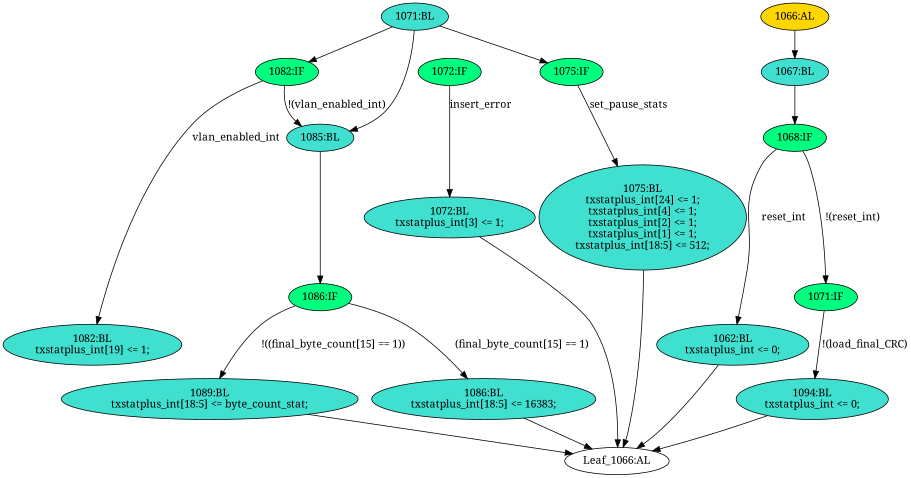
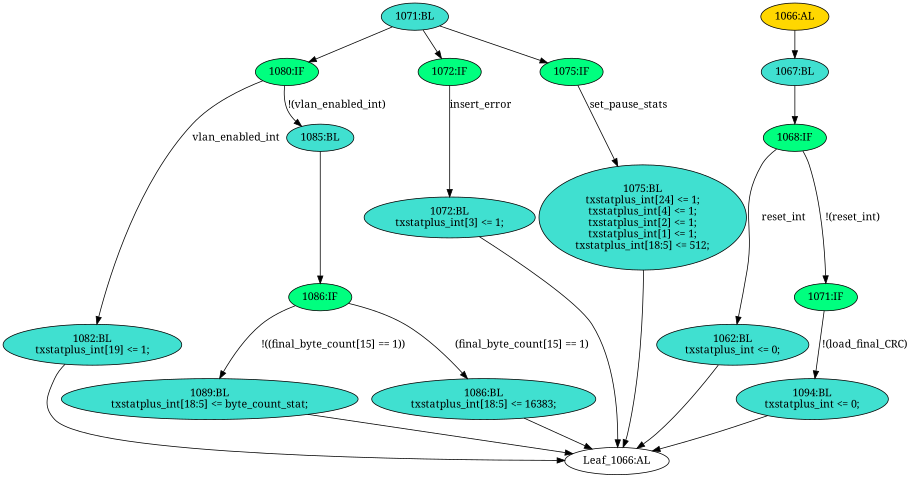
  strict digraph {
    fontname="Noto Serif"
    node [fillcolor=turquoise fontname="Noto Serif" statements="[]" style=filled typ=Block]
    edge [cond="[]" fontname="Noto Serif" lineno=None]
    n1 [ast="<pyverilog.vparser.ast.Block object at 0x7f2e132e9f10>" label="1067:BL"]
    n2 [ast="<pyverilog.vparser.ast.IfStatement object at 0x7f2e132e9610>" fillcolor=springgreen label="1068:IF" typ=IfStatement]
    n3 [ast="<pyverilog.vparser.ast.Block object at 0x7f2e12ffc790>" label="1062:BL\ntxstatplus_int <= 0;" statements="[<pyverilog.vparser.ast.NonblockingSubstitution object at 0x7f2e12ffc7d0>]"]
    n4 [ast="<pyverilog.vparser.ast.IfStatement object at 0x7f2e132e9910>" fillcolor=springgreen label="1071:IF" typ=IfStatement]
    n5 [def_var="['txstatplus_int']" label="Leaf_1066:AL" fillcolor="" statements="" style="" typ=""]
    n6 [ast="<pyverilog.vparser.ast.Block object at 0x7f2e132e97d0>" label="1094:BL\ntxstatplus_int <= 0;" statements="[<pyverilog.vparser.ast.NonblockingSubstitution object at 0x7f2e132e9410>]"]
    n7 [ast="<pyverilog.vparser.ast.Block object at 0x7f2e132e9990>" label="1071:BL"]
    n8 [ast="<pyverilog.vparser.ast.IfStatement object at 0x7f2e12ffb150>" fillcolor=springgreen label="1075:IF" typ=IfStatement]
-   n9 [ast="<pyverilog.vparser.ast.IfStatement object at 0x7f2e12ffbc90>" fillcolor=springgreen label="1082:IF" typ=IfStatement]
+   n9 [ast="<pyverilog.vparser.ast.IfStatement object at 0x7f2e12ffbc90>" fillcolor=springgreen label="1080:IF" typ=IfStatement]
    n10 [ast="<pyverilog.vparser.ast.IfStatement object at 0x7f2e132e9d50>" fillcolor=springgreen label="1072:IF" typ=IfStatement]
    n11 [ast="<pyverilog.vparser.ast.Block object at 0x7f2e12ffb190>" label="1075:BL\ntxstatplus_int[24] <= 1;\ntxstatplus_int[4] <= 1;\ntxstatplus_int[2] <= 1;\ntxstatplus_int[1] <= 1;\ntxstatplus_int[18:5] <= 512;" statements="[<pyverilog.vparser.ast.NonblockingSubstitution object at 0x7f2e12ffb1d0>, <pyverilog.vparser.ast.NonblockingSubstitution object at 0x7f2e12ffb3d0>, <pyverilog.vparser.ast.NonblockingSubstitution object at 0x7f2e12ffb5d0>, <pyverilog.vparser.ast.NonblockingSubstitution object at 0x7f2e12ffb7d0>, <pyverilog.vparser.ast.NonblockingSubstitution object at 0x7f2e12ffb9d0>]"]
    n12 [ast="<pyverilog.vparser.ast.Block object at 0x7f2e12ffc450>" label="1082:BL\ntxstatplus_int[19] <= 1;" statements="[<pyverilog.vparser.ast.NonblockingSubstitution object at 0x7f2e12ffc490>]"]
    n13 [ast="<pyverilog.vparser.ast.Block object at 0x7f2e12ffbcd0>" label="1085:BL"]
    n14 [ast="<pyverilog.vparser.ast.IfStatement object at 0x7f2e12ffbd10>" fillcolor=springgreen label="1086:IF" typ=IfStatement]
    n15 [ast="<pyverilog.vparser.ast.Block object at 0x7f2e12ffbd50>" label="1089:BL\ntxstatplus_int[18:5] <= byte_count_stat;" statements="[<pyverilog.vparser.ast.NonblockingSubstitution object at 0x7f2e12ffbd90>]"]
    n16 [ast="<pyverilog.vparser.ast.Block object at 0x7f2e12ffc050>" label="1086:BL\ntxstatplus_int[18:5] <= 16383;" statements="[<pyverilog.vparser.ast.NonblockingSubstitution object at 0x7f2e12ffc090>]"]
    n17 [ast="<pyverilog.vparser.ast.Block object at 0x7f2e132e94d0>" label="1072:BL\ntxstatplus_int[3] <= 1;" statements="[<pyverilog.vparser.ast.NonblockingSubstitution object at 0x7f2e132e96d0>]"]
    n18 [ast="<pyverilog.vparser.ast.Always object at 0x7f2e12ffc9d0>" clk_sens=True fillcolor=gold label="1066:AL" sens="['TX_CLK', 'reset_int']" typ=Always use_var="['byte_count_stat', 'vlan_enabled_int', 'load_final_CRC', 'reset_int', 'final_byte_count', 'set_pause_stats', 'insert_error']"]
    n1 -> n2
    n2 -> n3 [cond="['reset_int']" label=reset_int lineno=1068]
    n2 -> n4 [cond="['reset_int']" label="!(reset_int)" lineno=1068]
    n3 -> n5
    n4 -> n6 [cond="['load_final_CRC']" label="!(load_final_CRC)" lineno=1071]
    n6 -> n5
    n7 -> n8
    n7 -> n9
-   n7 -> n13
+   n7 -> n10
    n8 -> n11 [cond="['set_pause_stats']" label=set_pause_stats lineno=1075]
    n9 -> n12 [cond="['vlan_enabled_int']" label=vlan_enabled_int lineno=1082]
    n9 -> n13 [cond="['vlan_enabled_int']" label="!(vlan_enabled_int)" lineno=1082]
    n10 -> n17 [cond="['insert_error']" label=insert_error lineno=1072]
    n11 -> n5
+   n12 -> n5
    n13 -> n14
    n14 -> n15 [cond="['final_byte_count']" label="!((final_byte_count[15] == 1))" lineno=1086]
    n14 -> n16 [cond="['final_byte_count']" label="(final_byte_count[15] == 1)" lineno=1086]
    n15 -> n5
    n16 -> n5
    n17 -> n5
    n18 -> n1
  }
